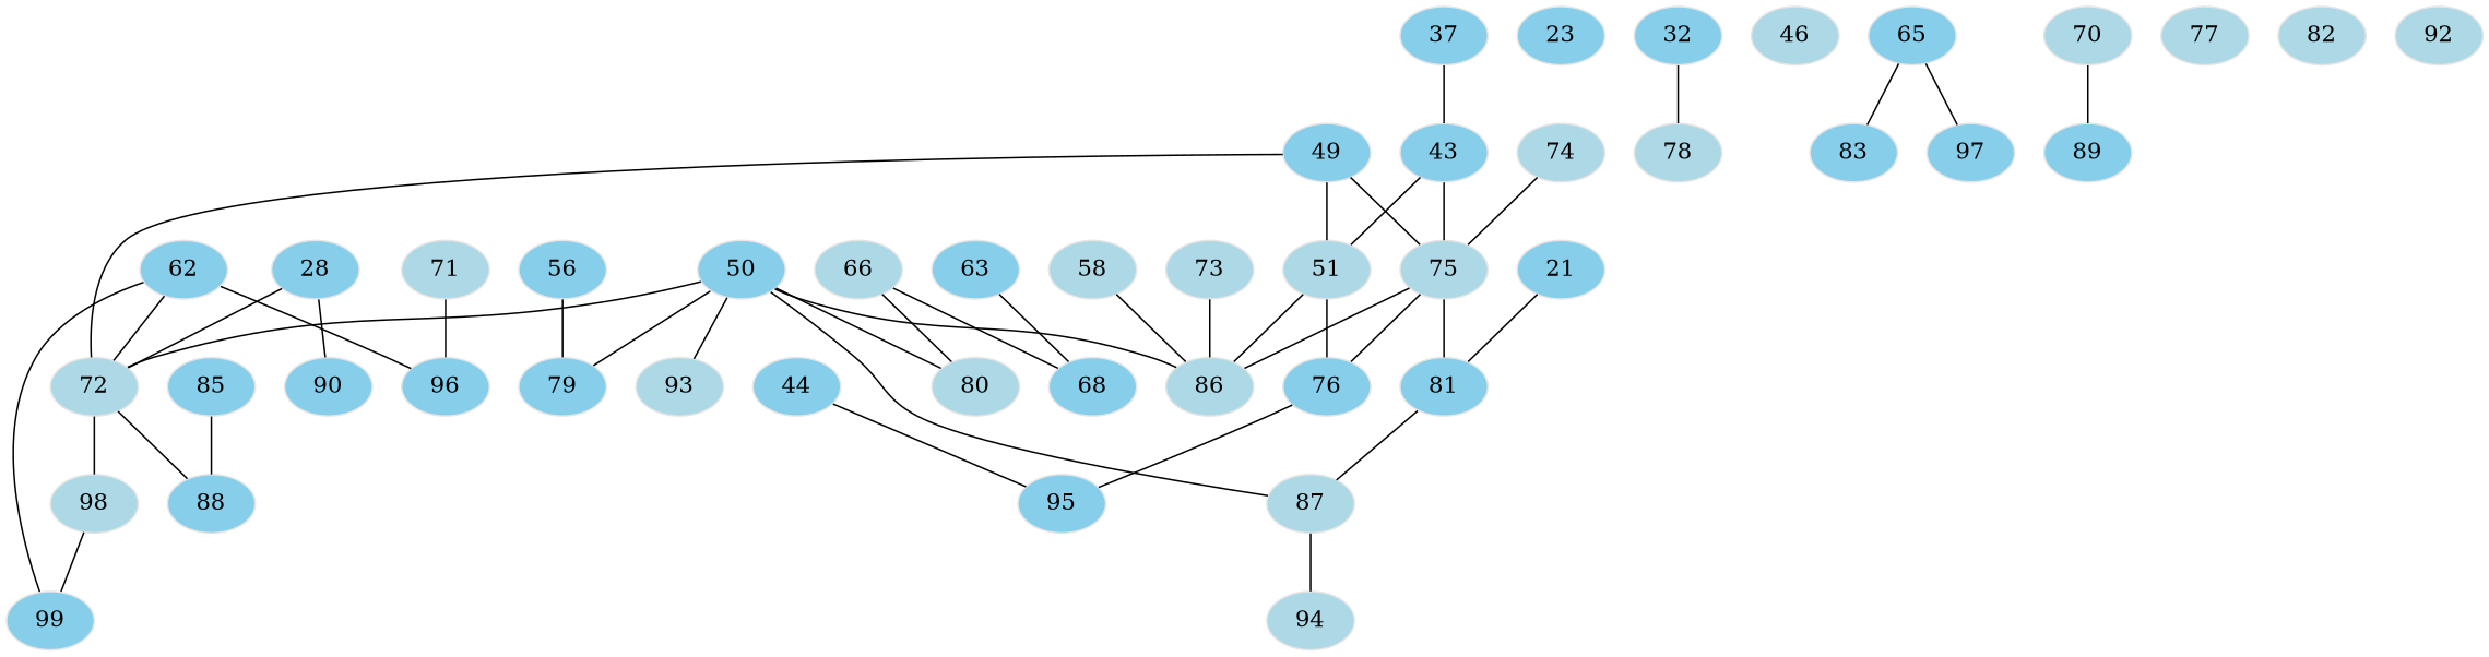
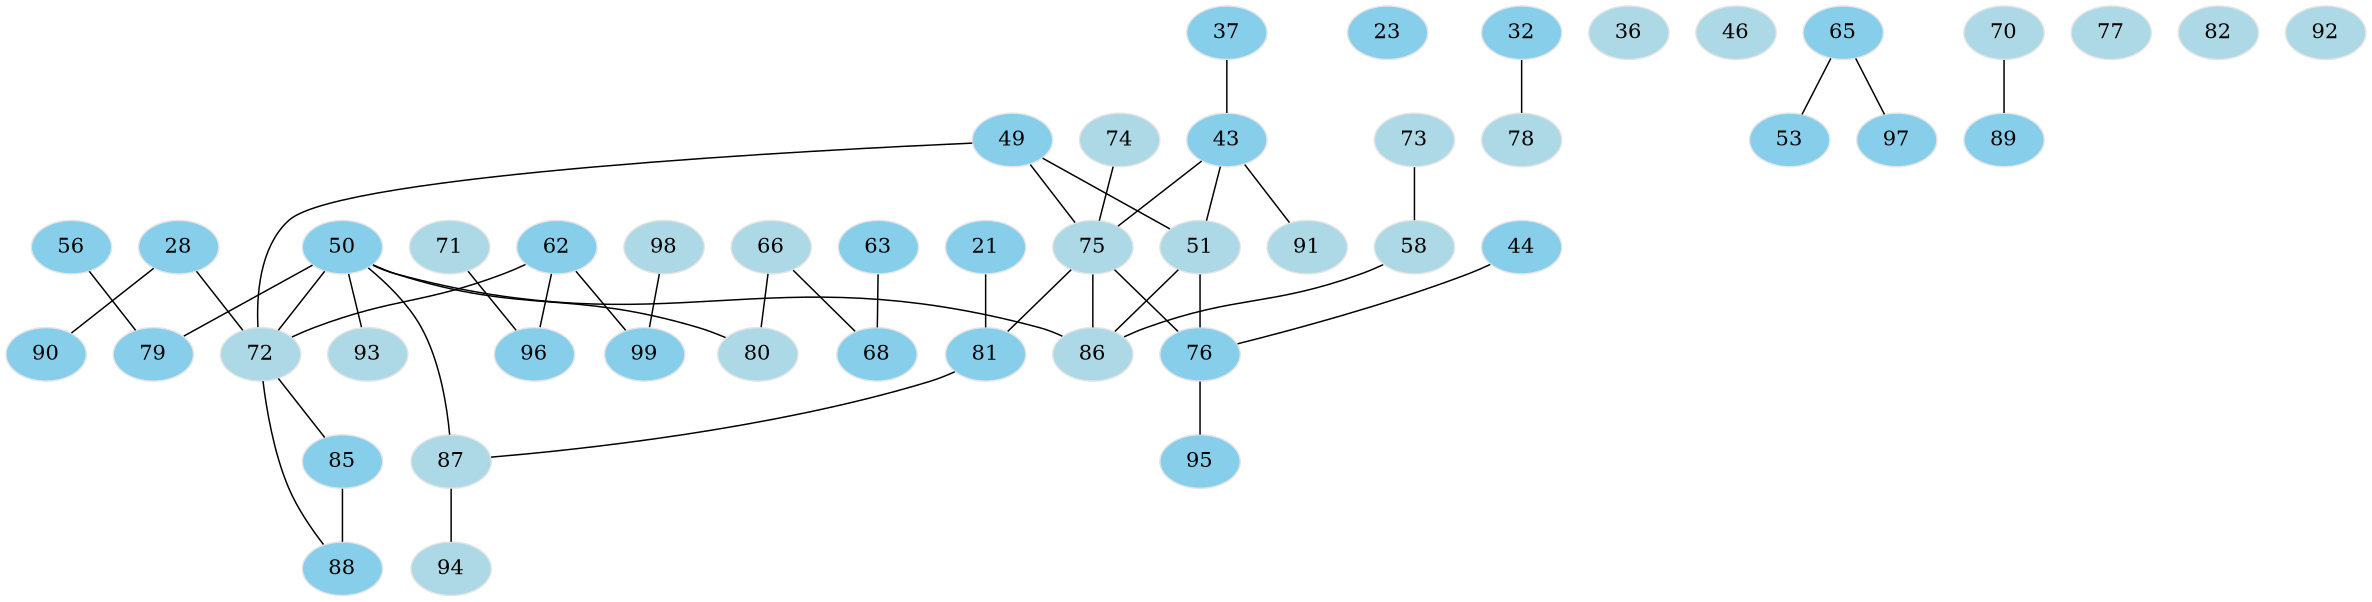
  graph {
    node [color=gray90 fillcolor=skyblue style=filled]
    86 [fillcolor=lightblue super="+52+84"]
    81 [super="+48"]
    21
    23
    28 [super="+10"]
    72 [fillcolor=lightblue super="+24+64+61"]
    90
    88
    98 [fillcolor=lightblue super="+57"]
    78 [fillcolor=lightblue]
    32
+   36 [fillcolor=lightblue]
    37
    43
    51 [fillcolor=lightblue super="+29"]
    75 [fillcolor=lightblue super="+5+25+69"]
+   91 [fillcolor=lightblue]
    76 [super="+11+17"]
    95
    44
    46 [fillcolor=lightblue]
    49
    50 [super="+19+41"]
    79
    80 [fillcolor=lightblue]
    87 [fillcolor=lightblue super="+12+38+53+55"]
    93 [fillcolor=lightblue super="+7"]
    94 [fillcolor=lightblue]
    56
    58 [fillcolor=lightblue]
    62
    96 [super="+45"]
    99
    63
    68
    65 [super="+54"]
-   83
+   83 [label=53]
    97
    66 [fillcolor=lightblue super="+9"]
    70 [fillcolor=lightblue]
    89
    71 [fillcolor=lightblue]
    73 [fillcolor=lightblue]
    74 [fillcolor=lightblue]
    77 [fillcolor=lightblue]
    82 [fillcolor=lightblue]
    85 [super="+2"]
    92 [fillcolor=lightblue]
    81 -- 87
    21 -- 81
    28 -- 72
    28 -- 90
    72 -- 88
-   72 -- 98
+   72 -- 85
    98 -- 99
    32 -- 78
    37 -- 43
    43 -- 51
    43 -- 75
+   43 -- 91
    51 -- 86 [weight=2]
    51 -- 76
    75 -- 86 [weight=2]
    75 -- 81 [weight=2]
    75 -- 76
    76 -- 95
-   44 -- 95
+   44 -- 76
    49 -- 72 [weight=2]
    49 -- 51
    49 -- 75 [weight=3]
    50 -- 86 [weight=2]
    50 -- 72
    50 -- 79
    50 -- 80
    50 -- 87
    50 -- 93
    87 -- 94
    56 -- 79
    58 -- 86
    62 -- 72
    62 -- 96
    62 -- 99
    63 -- 68
    65 -- 83
    65 -- 97
    66 -- 80
    66 -- 68
    70 -- 89
    71 -- 96
-   73 -- 86
+   73 -- 58
    74 -- 75
    85 -- 88
  }
